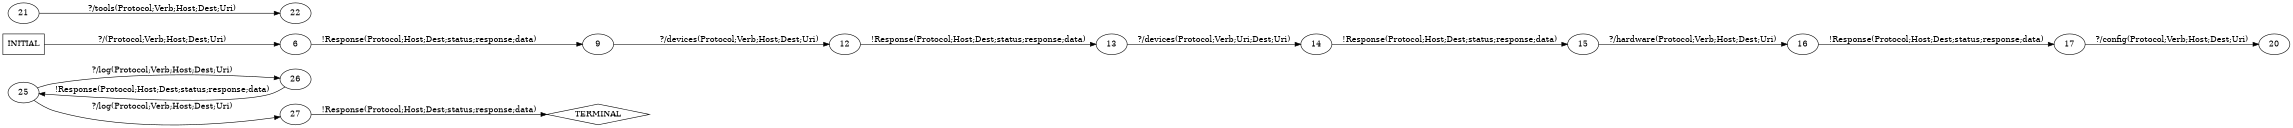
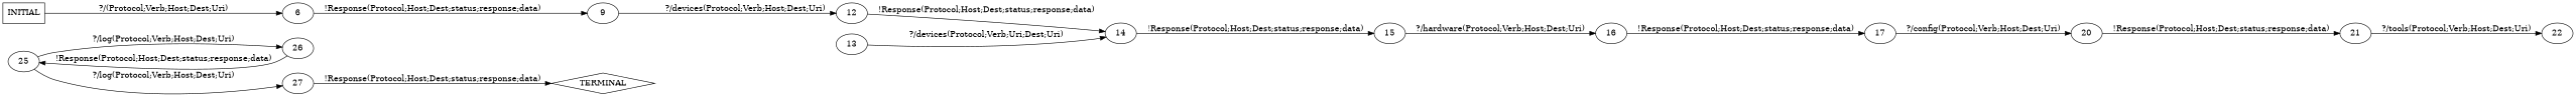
  digraph {
    rankdir=LR
    n1 [label=TERMINAL shape=diamond]
    n2 [label=INITIAL shape=box]
    n3 [label=6]
    n4 [label=9]
    n5 [label=12]
    n6 [label=13]
    n7 [label=14]
    n8 [label=15]
    n9 [label=16]
    n10 [label=17]
    n11 [label=20]
    n12 [label=21]
    n13 [label=22]
    n14 [label=25]
    n15 [label=26]
    n16 [label=27]
    n2 -> n3 [label="?/(Protocol;Verb;Host;Dest;Uri)"]
    n3 -> n4 [label="!Response(Protocol;Host;Dest;status;response;data)"]
    n4 -> n5 [label="?/devices(Protocol;Verb;Host;Dest;Uri)"]
-   n5 -> n6 [label="!Response(Protocol;Host;Dest;status;response;data)"]
+   n5 -> n7 [label="!Response(Protocol;Host;Dest;status;response;data)"]
    n6 -> n7 [label="?/devices(Protocol;Verb;Uri;Dest;Uri)"]
    n7 -> n8 [label="!Response(Protocol;Host;Dest;status;response;data)"]
    n8 -> n9 [label="?/hardware(Protocol;Verb;Host;Dest;Uri)"]
    n9 -> n10 [label="!Response(Protocol;Host;Dest;status;response;data)"]
    n10 -> n11 [label="?/config(Protocol;Verb;Host;Dest;Uri)"]
+   n11 -> n12 [label="!Response(Protocol;Host;Dest;status;response;data)"]
    n12 -> n13 [label="?/tools(Protocol;Verb;Host;Dest;Uri)"]
    n14 -> n15 [label="?/log(Protocol;Verb;Host;Dest;Uri)"]
    n14 -> n16 [label="?/log(Protocol;Verb;Host;Dest;Uri)"]
    n15 -> n14 [label="!Response(Protocol;Host;Dest;status;response;data)"]
    n16 -> n1 [label="!Response(Protocol;Host;Dest;status;response;data)"]
  }
